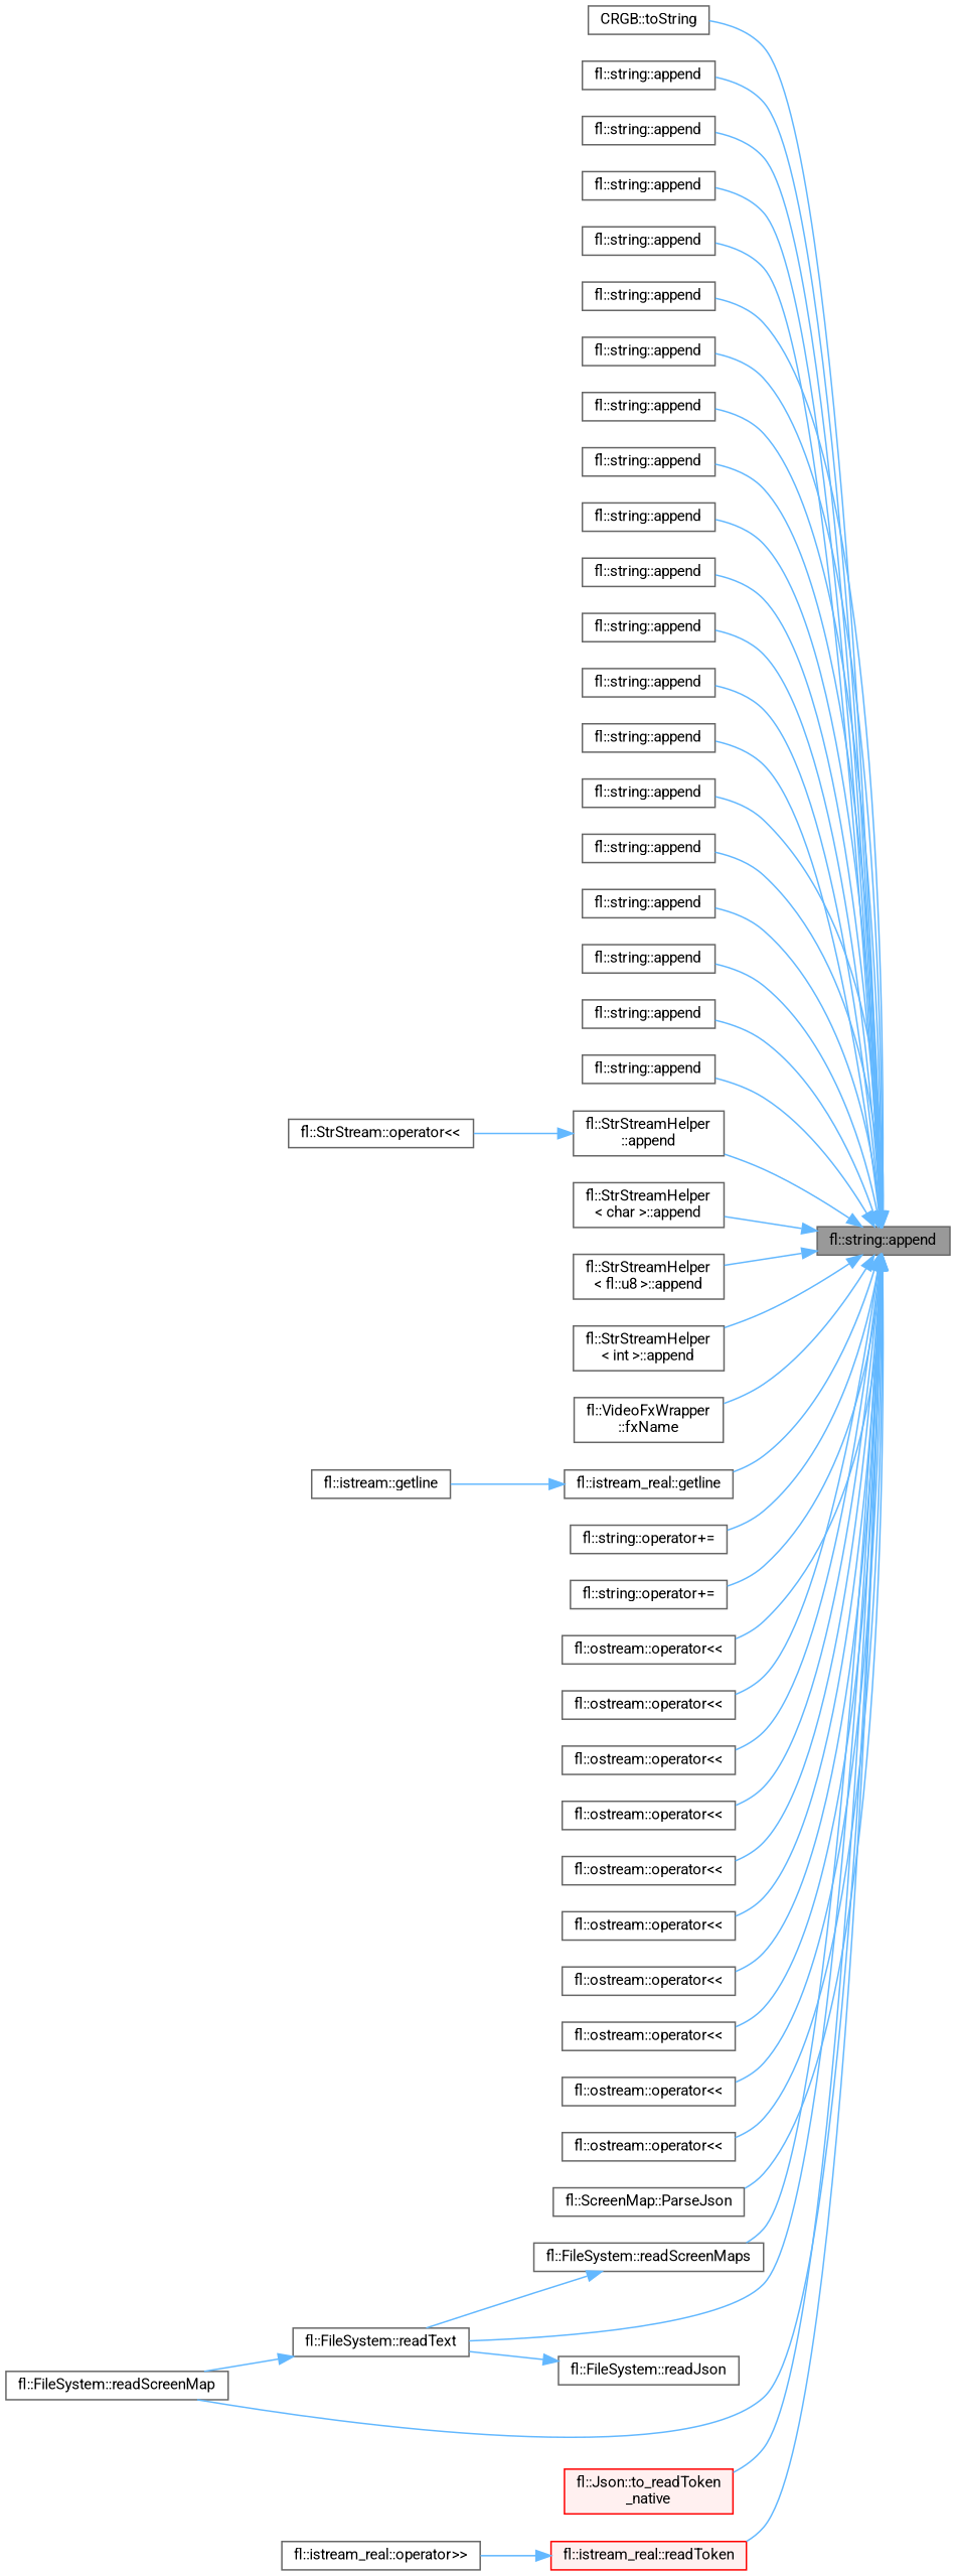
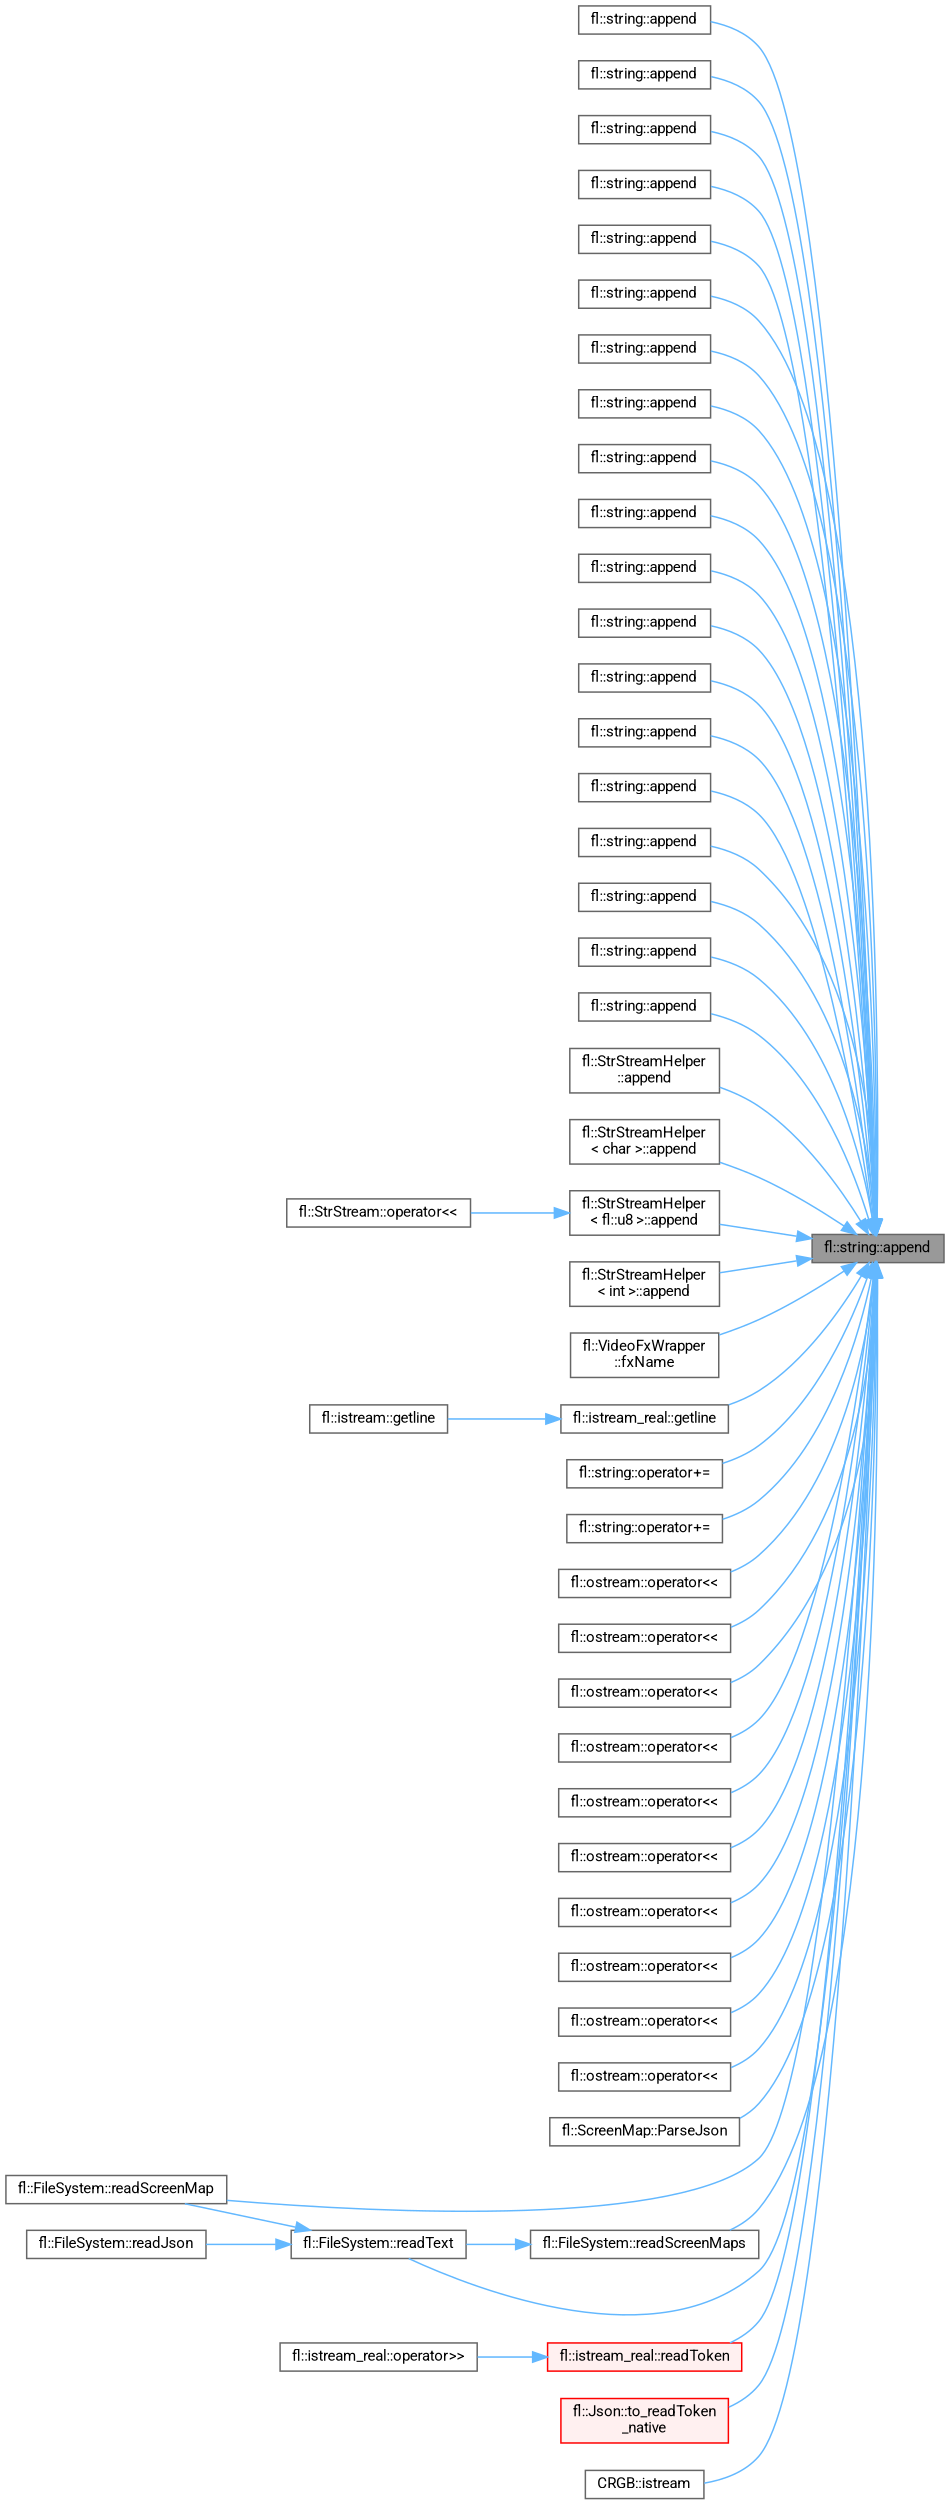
  digraph {
    fontname=Roboto
    rankdir=RL
    node [color=grey40 fillcolor=white fontname=Roboto fontsize=10 shape=box style=filled]
    edge [color=steelblue1 dir=back fontname=Roboto fontsize=10 labelfontname=Helvetica labelfontsize=10 style=solid]
    n1 [color=gray40 fillcolor=grey60 fontcolor=black height=0.2 label="fl::string::append" width=0.4]
    n2 [height=0.2 label="fl::string::append" width=0.4]
    n3 [height=0.2 label="fl::string::append" width=0.4]
    n4 [height=0.2 label="fl::string::append" width=0.4]
    n5 [height=0.2 label="fl::string::append" width=0.4]
    n6 [height=0.2 label="fl::string::append" width=0.4]
    n7 [height=0.2 label="fl::string::append" width=0.4]
    n8 [height=0.2 label="fl::string::append" width=0.4]
    n9 [height=0.2 label="fl::string::append" width=0.4]
    n10 [height=0.2 label="fl::string::append" width=0.4]
    n11 [height=0.2 label="fl::string::append" width=0.4]
    n12 [height=0.2 label="fl::string::append" width=0.4]
    n13 [height=0.2 label="fl::string::append" width=0.4]
    n14 [height=0.2 label="fl::string::append" width=0.4]
    n15 [height=0.2 label="fl::string::append" width=0.4]
    n16 [height=0.2 label="fl::string::append" width=0.4]
    n17 [height=0.2 label="fl::string::append" width=0.4]
    n18 [height=0.2 label="fl::string::append" width=0.4]
    n19 [height=0.2 label="fl::string::append" width=0.4]
    n20 [height=0.2 label="fl::string::append" width=0.4]
    n21 [height=0.2 label="fl::StrStreamHelper\l::append" width=0.4]
    n22 [height=0.2 label="fl::StrStreamHelper\l\< char \>::append" width=0.4]
    n23 [height=0.2 label="fl::StrStreamHelper\l\< fl::u8 \>::append" width=0.4]
    n24 [height=0.2 label="fl::StrStreamHelper\l\< int \>::append" width=0.4]
    n25 [height=0.2 label="fl::VideoFxWrapper\l::fxName" width=0.4]
    n26 [height=0.2 label="fl::istream_real::getline" width=0.4]
    n27 [height=0.2 label="fl::string::operator+=" width=0.4]
    n28 [height=0.2 label="fl::string::operator+=" width=0.4]
    n29 [height=0.2 label="fl::ostream::operator\<\<" width=0.4]
    n30 [height=0.2 label="fl::ostream::operator\<\<" width=0.4]
    n31 [height=0.2 label="fl::ostream::operator\<\<" width=0.4]
    n32 [height=0.2 label="fl::ostream::operator\<\<" width=0.4]
    n33 [height=0.2 label="fl::ostream::operator\<\<" width=0.4]
    n34 [height=0.2 label="fl::ostream::operator\<\<" width=0.4]
    n35 [height=0.2 label="fl::ostream::operator\<\<" width=0.4]
    n36 [height=0.2 label="fl::ostream::operator\<\<" width=0.4]
    n37 [height=0.2 label="fl::ostream::operator\<\<" width=0.4]
    n38 [height=0.2 label="fl::ostream::operator\<\<" width=0.4]
    n39 [height=0.2 label="fl::ScreenMap::ParseJson" width=0.4]
    n40 [height=0.2 label="fl::FileSystem::readScreenMap" width=0.4]
    n41 [height=0.2 label="fl::FileSystem::readScreenMaps" width=0.4]
    n42 [height=0.2 label="fl::FileSystem::readText" width=0.4]
    n43 [color=red fillcolor="#FFF0F0" height=0.2 label="fl::istream_real::readToken" width=0.4]
    n44 [color=red fillcolor="#FFF0F0" height=0.2 label="fl::Json::to_readToken\l_native" width=0.4]
-   n45 [height=0.2 label="CRGB::toString" width=0.4]
+   n45 [height=0.2 label="CRGB::istream" width=0.4]
    n46 [height=0.2 label="fl::StrStream::operator\<\<" width=0.4]
    n47 [height=0.2 label="fl::istream::getline" width=0.4]
    n48 [height=0.2 label="fl::FileSystem::readJson" width=0.4]
    n49 [height=0.2 label="fl::istream_real::operator\>\>" width=0.4]
    n1 -> n2
    n1 -> n3
    n1 -> n4
    n1 -> n5
    n1 -> n6
    n1 -> n7
    n1 -> n8
    n1 -> n9
    n1 -> n10
    n1 -> n11
    n1 -> n12
    n1 -> n13
    n1 -> n14
    n1 -> n15
    n1 -> n16
    n1 -> n17
    n1 -> n18
    n1 -> n19
    n1 -> n20
    n1 -> n21
    n1 -> n22
    n1 -> n23
    n1 -> n24
    n1 -> n25
    n1 -> n26
    n1 -> n27
    n1 -> n28
    n1 -> n29
    n1 -> n30
    n1 -> n31
    n1 -> n32
    n1 -> n33
    n1 -> n34
    n1 -> n35
    n1 -> n36
    n1 -> n37
    n1 -> n38
    n1 -> n39
    n1 -> n40
    n1 -> n41
    n1 -> n42
    n1 -> n43
    n1 -> n44
    n1 -> n45
-   n21 -> n46
+   n23 -> n46
    n26 -> n47
    n41 -> n42
    n42 -> n40
-   n48 -> n42
+   n42 -> n48
    n43 -> n49
  }
